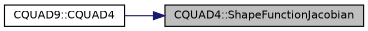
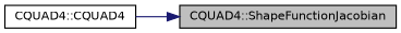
  digraph {
    rankdir=RL
    node [color=black fontname=Helvetica fontsize=10 shape=record style=filled]
    n1 [fillcolor=grey75 fontcolor=black height=0.2 label="CQUAD4::ShapeFunctionJacobian" width=0.4]
-   n2 [fillcolor=white height=0.2 label="CQUAD9::CQUAD4" width=0.4]
+   n2 [fillcolor=white height=0.2 label="CQUAD4::CQUAD4" width=0.4]
    n1 -> n2 [color=midnightblue dir=back fontname=Helvetica fontsize=10 labelfontname=Helvetica labelfontsize=10 style=solid]
  }
